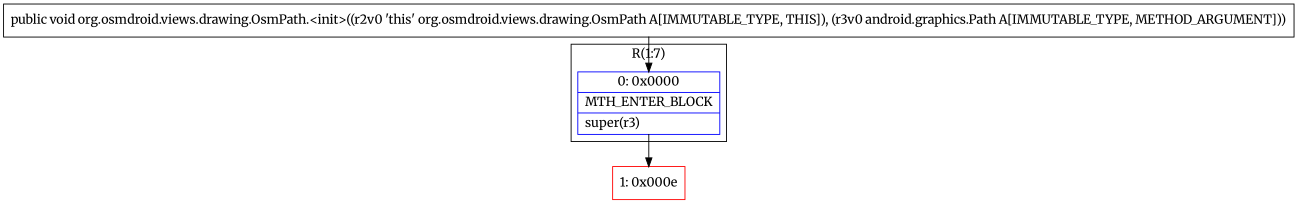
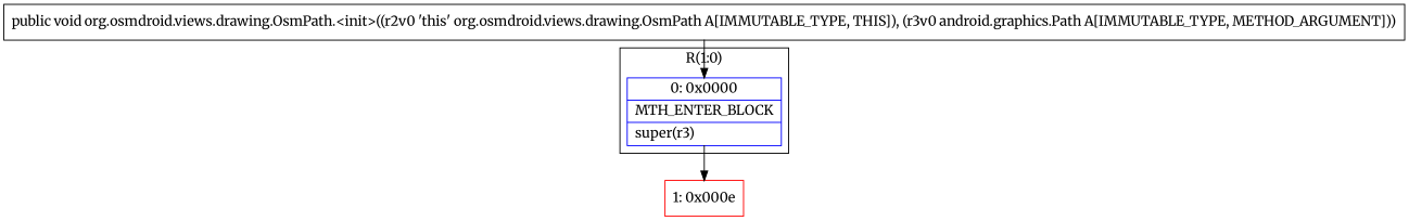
  digraph {
    fontname=Merriweather
    node [shape=record fontname=Merriweather]
    edge [fontname=Merriweather]
    n1 [color=blue label="{0\:\ 0x0000|MTH_ENTER_BLOCK\l|super(r3)\l}"]
    n2 [color=red label="{1\:\ 0x000e}"]
    n3 [label="{public void org.osmdroid.views.drawing.OsmPath.\<init\>((r2v0 'this' org.osmdroid.views.drawing.OsmPath A[IMMUTABLE_TYPE, THIS]), (r3v0 android.graphics.Path A[IMMUTABLE_TYPE, METHOD_ARGUMENT])) }"]
    subgraph cluster_1 {
-     label="R(1:7)"
+     label="R(1:0)"
      n1
    }
    n1 -> n2
    n3 -> n1
  }
